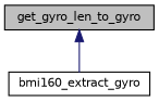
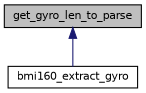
  digraph {
    rankdir=TB
    node [color=black fontname=Helvetica fontsize=10 shape=record style=filled]
-   n1 [fillcolor=grey75 fontcolor=black height=0.2 label=get_gyro_len_to_gyro width=0.4]
+   n1 [fillcolor=grey75 fontcolor=black height=0.2 label=get_gyro_len_to_parse width=0.4]
    n2 [fillcolor=white height=0.2 label=bmi160_extract_gyro width=0.4]
    n1 -> n2 [color=midnightblue dir=back fontname=Helvetica fontsize=10 labelfontname=Helvetica labelfontsize=10 style=solid]
  }
